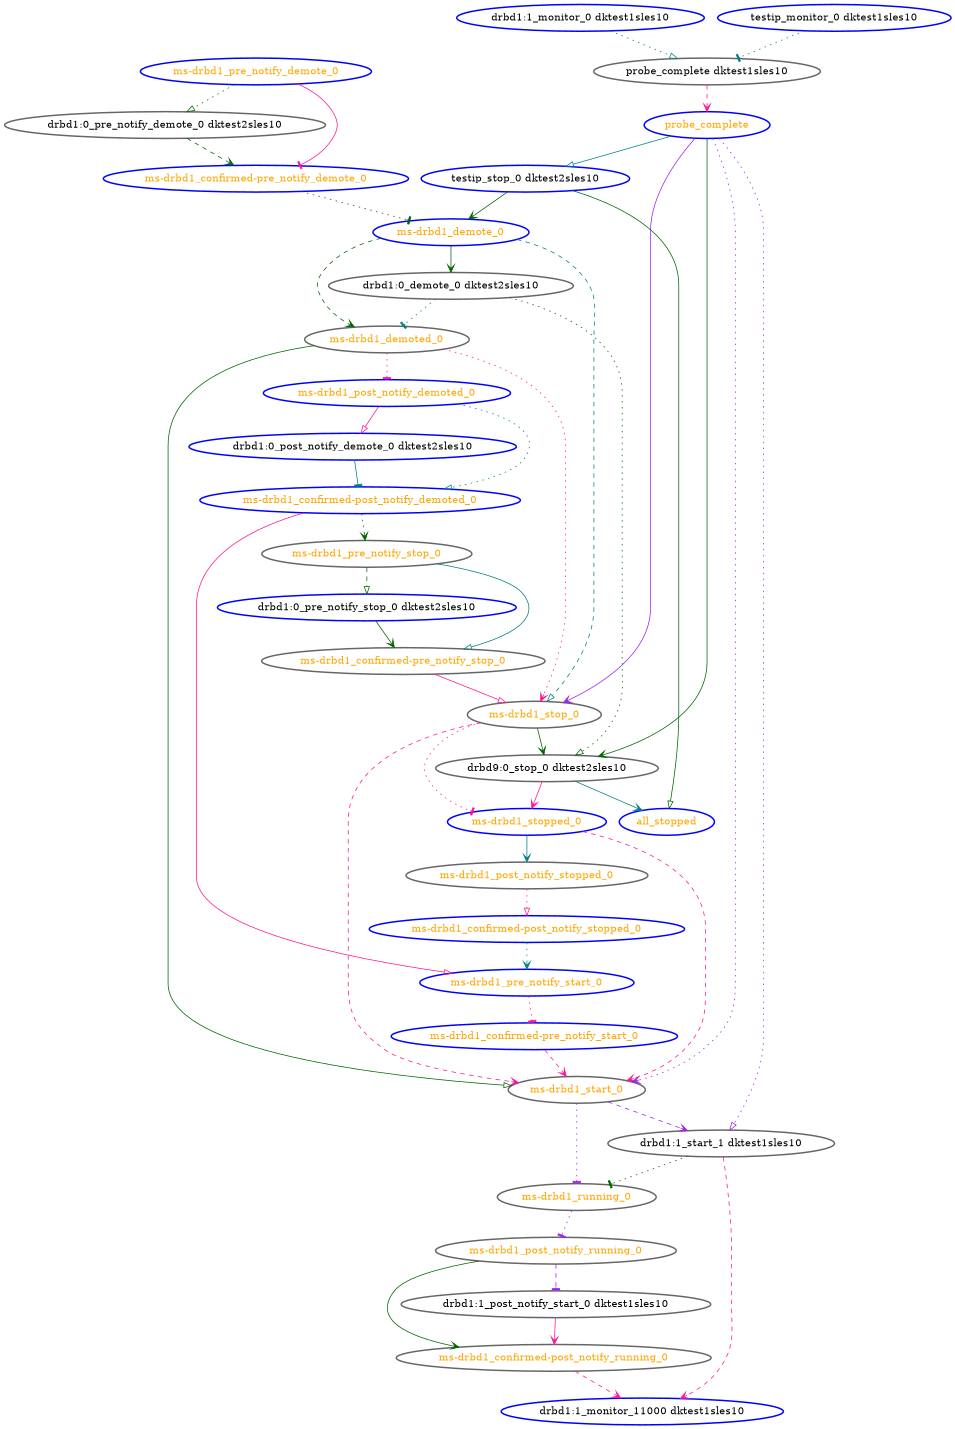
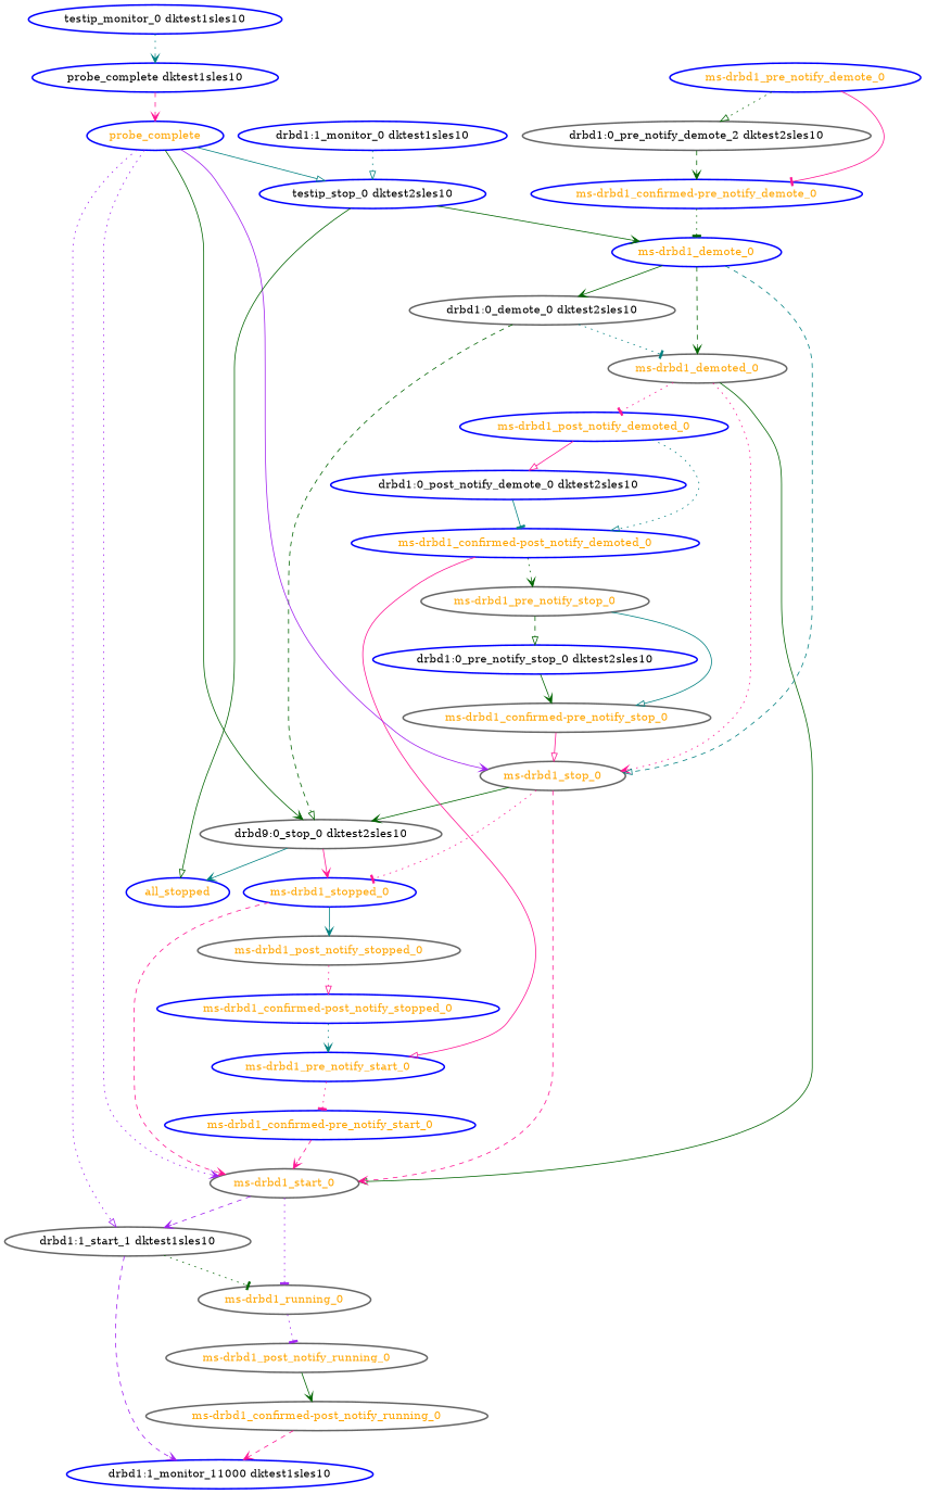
  digraph {
    node [color=blue fontcolor=orange style=bold]
    edge [arrowhead=vee color=deeppink style=solid]
    "drbd1:0_demote_0 dktest2sles10" [color=gray40 fontcolor=black]
    n2 [color=gray40 fontcolor=black label="drbd9:0_stop_0 dktest2sles10"]
    "ms-drbd1_demoted_0" [color=gray40]
    all_stopped
    "ms-drbd1_stopped_0"
    "ms-drbd1_start_0" [color=gray40]
    "ms-drbd1_stop_0" [color=gray40]
    "ms-drbd1_post_notify_demoted_0"
    "ms-drbd1_post_notify_stopped_0" [color=gray40]
    n10 [color=gray40 fontcolor=black label="drbd1:1_start_1 dktest1sles10"]
    "ms-drbd1_running_0" [color=gray40]
    "drbd1:0_post_notify_demote_0 dktest2sles10" [fontcolor=black]
    "ms-drbd1_confirmed-post_notify_demoted_0"
    "ms-drbd1_pre_notify_start_0"
    "ms-drbd1_pre_notify_stop_0" [color=gray40]
    "ms-drbd1_confirmed-pre_notify_start_0"
    "drbd1:0_pre_notify_stop_0 dktest2sles10" [fontcolor=black]
    "ms-drbd1_confirmed-pre_notify_stop_0" [color=gray40]
-   "drbd1:0_pre_notify_demote_0 dktest2sles10" [color=gray40 fontcolor=black]
+   "drbd1:0_pre_notify_demote_0 dktest2sles10" [color=gray40 fontcolor=black label="drbd1:0_pre_notify_demote_2 dktest2sles10"]
    "ms-drbd1_confirmed-pre_notify_demote_0"
    "ms-drbd1_demote_0"
    "ms-drbd1_confirmed-post_notify_stopped_0"
    "drbd1:1_monitor_0 dktest1sles10" [fontcolor=black]
-   "probe_complete dktest1sles10" [color=gray40 fontcolor=black]
+   "probe_complete dktest1sles10" [fontcolor=black]
    probe_complete
    "testip_stop_0 dktest2sles10" [fontcolor=black]
    "drbd1:1_monitor_11000 dktest1sles10" [fontcolor=black]
-   "drbd1:1_post_notify_start_0 dktest1sles10" [color=gray40 fontcolor=black]
    "ms-drbd1_confirmed-post_notify_running_0" [color=gray40]
    "ms-drbd1_post_notify_running_0" [color=gray40]
    "ms-drbd1_pre_notify_demote_0"
    "testip_monitor_0 dktest1sles10" [fontcolor=black]
-   "drbd1:0_demote_0 dktest2sles10" -> n2 [arrowhead=onormal color=darkgreen style=dotted]
+   "drbd1:0_demote_0 dktest2sles10" -> n2 [arrowhead=onormal color=darkgreen style=dashed]
    "drbd1:0_demote_0 dktest2sles10" -> "ms-drbd1_demoted_0" [arrowhead=tee color=teal style=dotted]
    n2 -> all_stopped [color=teal]
    n2 -> "ms-drbd1_stopped_0"
    "ms-drbd1_demoted_0" -> "ms-drbd1_start_0" [arrowhead=onormal color=darkgreen]
    "ms-drbd1_demoted_0" -> "ms-drbd1_stop_0" [style=dotted]
    "ms-drbd1_demoted_0" -> "ms-drbd1_post_notify_demoted_0" [arrowhead=tee style=dotted]
    "ms-drbd1_stopped_0" -> "ms-drbd1_start_0" [style=dashed]
    "ms-drbd1_stopped_0" -> "ms-drbd1_post_notify_stopped_0" [color=teal]
    "ms-drbd1_start_0" -> n10 [color=purple style=dashed]
    "ms-drbd1_start_0" -> "ms-drbd1_running_0" [arrowhead=tee color=purple style=dotted]
    "ms-drbd1_stop_0" -> n2 [color=darkgreen]
    "ms-drbd1_stop_0" -> "ms-drbd1_stopped_0" [arrowhead=tee style=dotted]
    "ms-drbd1_stop_0" -> "ms-drbd1_start_0" [style=dashed]
    "ms-drbd1_post_notify_demoted_0" -> "drbd1:0_post_notify_demote_0 dktest2sles10" [arrowhead=onormal]
    "ms-drbd1_post_notify_demoted_0" -> "ms-drbd1_confirmed-post_notify_demoted_0" [arrowhead=onormal color=teal style=dotted]
    "ms-drbd1_post_notify_stopped_0" -> "ms-drbd1_confirmed-post_notify_stopped_0" [arrowhead=onormal style=dotted]
    n10 -> "ms-drbd1_running_0" [arrowhead=tee color=darkgreen style=dotted]
-   n10 -> "drbd1:1_monitor_11000 dktest1sles10" [style=dashed]
+   n10 -> "drbd1:1_monitor_11000 dktest1sles10" [color=purple style=dashed]
    "ms-drbd1_running_0" -> "ms-drbd1_post_notify_running_0" [arrowhead=tee color=purple style=dotted]
    "drbd1:0_post_notify_demote_0 dktest2sles10" -> "ms-drbd1_confirmed-post_notify_demoted_0" [arrowhead=tee color=teal]
    "ms-drbd1_confirmed-post_notify_demoted_0" -> "ms-drbd1_pre_notify_start_0" [arrowhead=onormal]
    "ms-drbd1_confirmed-post_notify_demoted_0" -> "ms-drbd1_pre_notify_stop_0" [color=darkgreen style=dotted]
    "ms-drbd1_pre_notify_start_0" -> "ms-drbd1_confirmed-pre_notify_start_0" [arrowhead=tee style=dotted]
    "ms-drbd1_pre_notify_stop_0" -> "drbd1:0_pre_notify_stop_0 dktest2sles10" [arrowhead=onormal color=darkgreen style=dashed]
    "ms-drbd1_pre_notify_stop_0" -> "ms-drbd1_confirmed-pre_notify_stop_0" [arrowhead=onormal color=teal]
    "ms-drbd1_confirmed-pre_notify_start_0" -> "ms-drbd1_start_0" [style=dashed]
    "drbd1:0_pre_notify_stop_0 dktest2sles10" -> "ms-drbd1_confirmed-pre_notify_stop_0" [color=darkgreen]
    "ms-drbd1_confirmed-pre_notify_stop_0" -> "ms-drbd1_stop_0" [arrowhead=onormal]
    "drbd1:0_pre_notify_demote_0 dktest2sles10" -> "ms-drbd1_confirmed-pre_notify_demote_0" [color=darkgreen style=dashed]
    "ms-drbd1_confirmed-pre_notify_demote_0" -> "ms-drbd1_demote_0" [arrowhead=tee color=darkgreen style=dotted]
    "ms-drbd1_demote_0" -> "drbd1:0_demote_0 dktest2sles10" [color=darkgreen]
    "ms-drbd1_demote_0" -> "ms-drbd1_demoted_0" [color=darkgreen style=dashed]
    "ms-drbd1_demote_0" -> "ms-drbd1_stop_0" [arrowhead=onormal color=teal style=dashed]
    "ms-drbd1_confirmed-post_notify_stopped_0" -> "ms-drbd1_pre_notify_start_0" [color=teal style=dotted]
-   "drbd1:1_monitor_0 dktest1sles10" -> "probe_complete dktest1sles10" [arrowhead=onormal color=teal style=dotted]
+   "drbd1:1_monitor_0 dktest1sles10" -> "testip_stop_0 dktest2sles10" [arrowhead=onormal color=teal style=dotted]
    "probe_complete dktest1sles10" -> probe_complete [style=dashed]
    probe_complete -> n2 [color=darkgreen]
    probe_complete -> "ms-drbd1_start_0" [color=purple style=dotted]
    probe_complete -> "ms-drbd1_stop_0" [color=purple]
    probe_complete -> n10 [arrowhead=onormal color=purple style=dotted]
    probe_complete -> "testip_stop_0 dktest2sles10" [arrowhead=onormal color=teal]
    "testip_stop_0 dktest2sles10" -> all_stopped [arrowhead=onormal color=darkgreen]
    "testip_stop_0 dktest2sles10" -> "ms-drbd1_demote_0" [color=darkgreen]
-   "drbd1:1_post_notify_start_0 dktest1sles10" -> "ms-drbd1_confirmed-post_notify_running_0"
    "ms-drbd1_confirmed-post_notify_running_0" -> "drbd1:1_monitor_11000 dktest1sles10" [style=dashed]
-   "ms-drbd1_post_notify_running_0" -> "drbd1:1_post_notify_start_0 dktest1sles10" [arrowhead=tee color=purple style=dashed]
    "ms-drbd1_post_notify_running_0" -> "ms-drbd1_confirmed-post_notify_running_0" [color=darkgreen]
    "ms-drbd1_pre_notify_demote_0" -> "drbd1:0_pre_notify_demote_0 dktest2sles10" [arrowhead=onormal color=darkgreen style=dotted]
    "ms-drbd1_pre_notify_demote_0" -> "ms-drbd1_confirmed-pre_notify_demote_0" [arrowhead=tee]
-   "testip_monitor_0 dktest1sles10" -> "probe_complete dktest1sles10" [arrowhead=tee color=teal style=dotted]
+   "testip_monitor_0 dktest1sles10" -> "probe_complete dktest1sles10" [color=teal style=dotted]
  }
